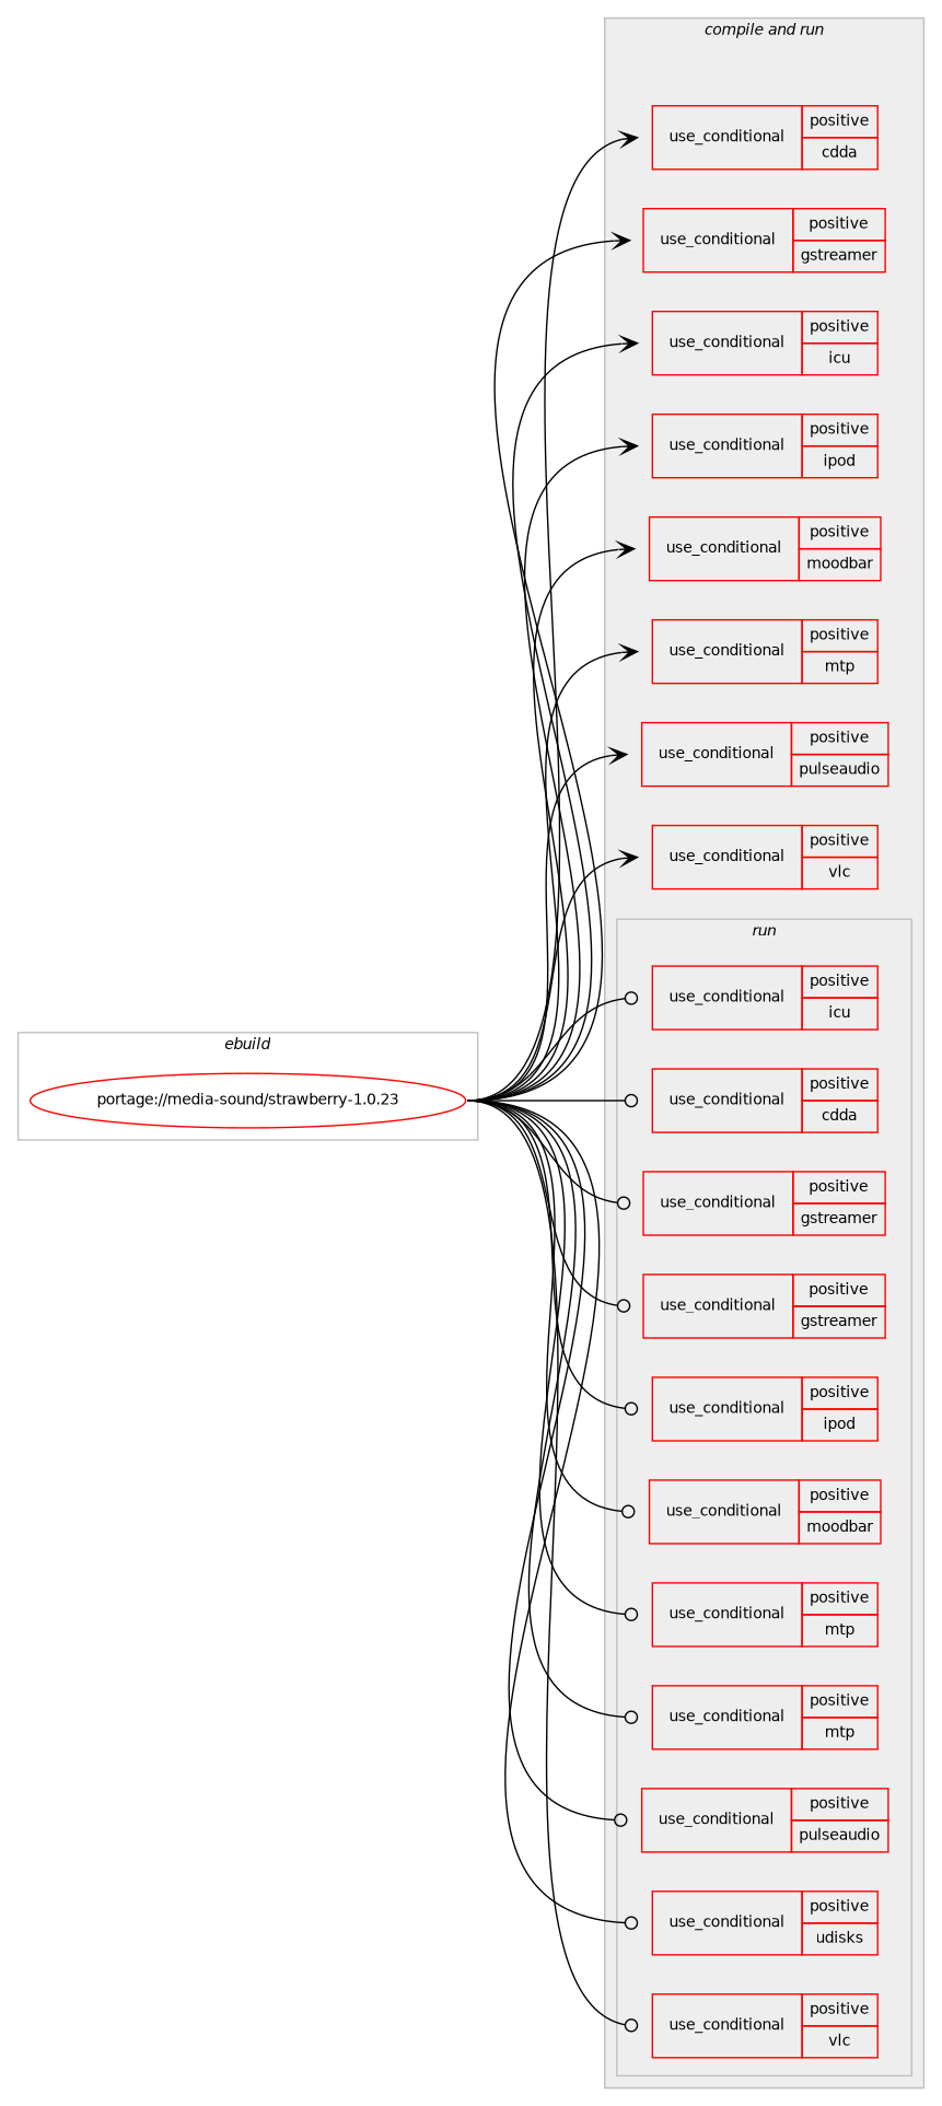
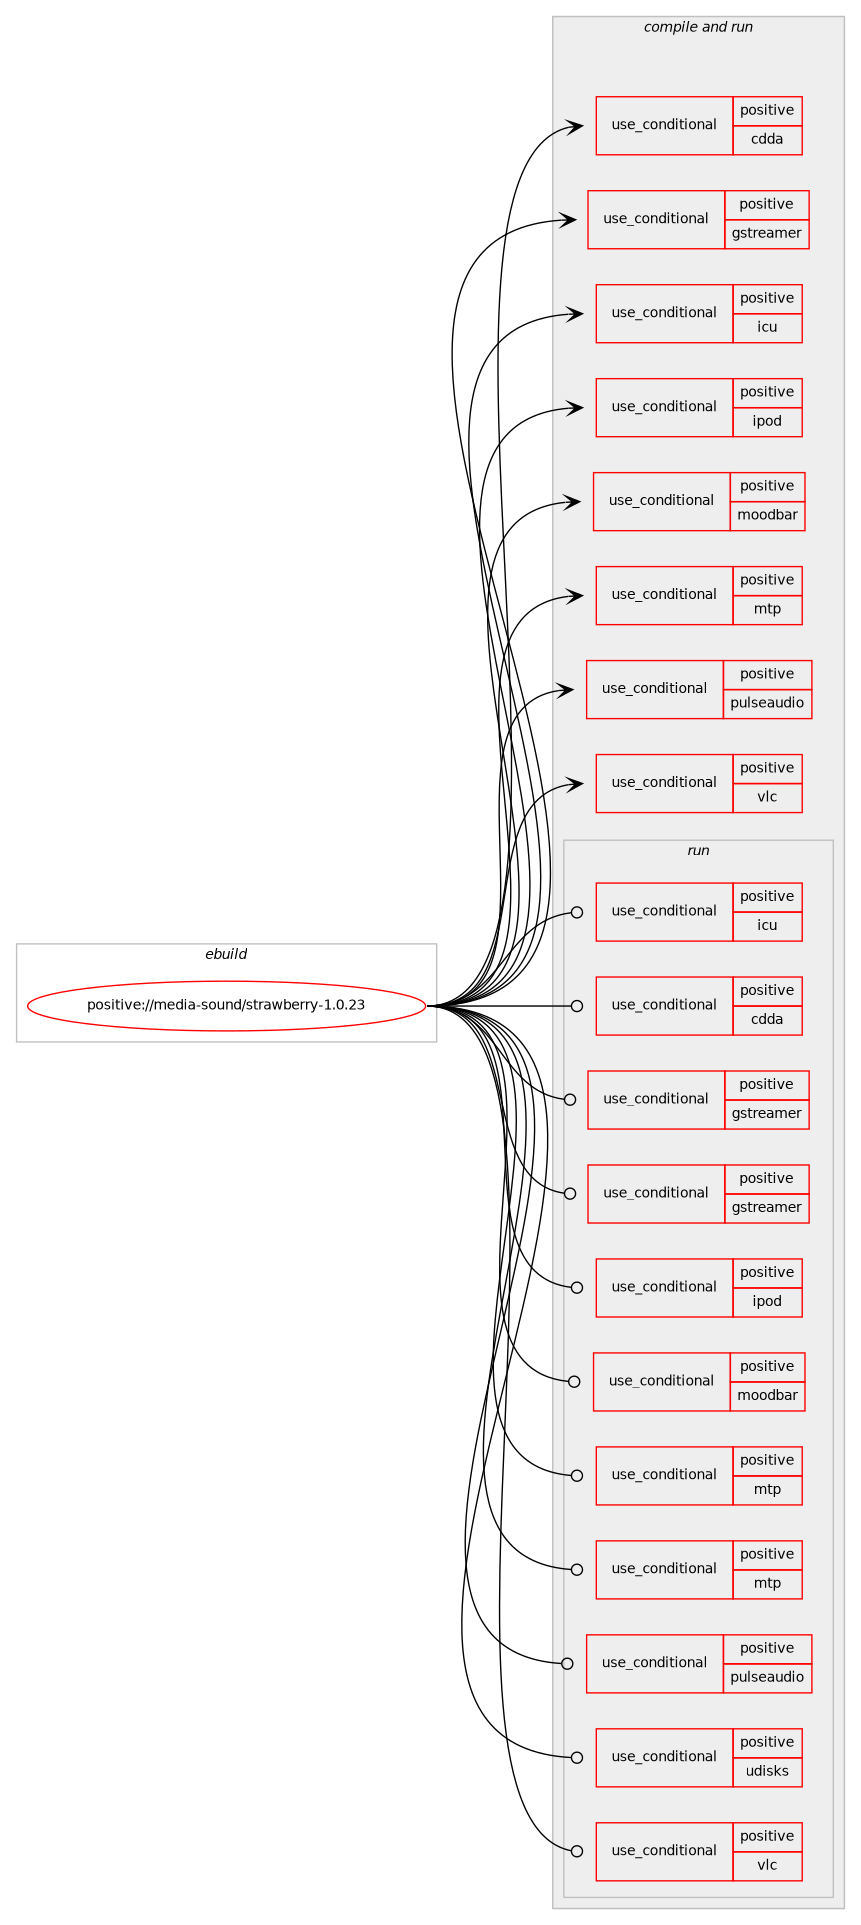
  digraph {
    compound=true
    concentrate=true
    fontname=Helvetica
    fontsize=10
    newrank=true
    rankdir=LR
    ranksep=1.5
    node [color=red fontname=Helvetica fontsize=10 shape=none]
    edge [arrowhead=odot headport=w style=solid tailport=e weight=20]
-   n1 [label="portage://media-sound/strawberry-1.0.23" width=4 shape=""]
+   n1 [label="positive://media-sound/strawberry-1.0.23" width=4 shape=""]
    n2 [label=<<TABLE BORDER="0" CELLBORDER="1" CELLSPACING="0" CELLPADDING="4"><TR><TD ROWSPAN="3" CELLPADDING="10">use_conditional</TD></TR><TR><TD>positive</TD></TR><TR><TD>cdda</TD></TR></TABLE>>]
    n3 [label=<<TABLE BORDER="0" CELLBORDER="1" CELLSPACING="0" CELLPADDING="4"><TR><TD ROWSPAN="3" CELLPADDING="10">use_conditional</TD></TR><TR><TD>positive</TD></TR><TR><TD>gstreamer</TD></TR></TABLE>>]
    n4 [label=<<TABLE BORDER="0" CELLBORDER="1" CELLSPACING="0" CELLPADDING="4"><TR><TD ROWSPAN="3" CELLPADDING="10">use_conditional</TD></TR><TR><TD>positive</TD></TR><TR><TD>icu</TD></TR></TABLE>>]
    n5 [label=<<TABLE BORDER="0" CELLBORDER="1" CELLSPACING="0" CELLPADDING="4"><TR><TD ROWSPAN="3" CELLPADDING="10">use_conditional</TD></TR><TR><TD>positive</TD></TR><TR><TD>ipod</TD></TR></TABLE>>]
    n6 [label=<<TABLE BORDER="0" CELLBORDER="1" CELLSPACING="0" CELLPADDING="4"><TR><TD ROWSPAN="3" CELLPADDING="10">use_conditional</TD></TR><TR><TD>positive</TD></TR><TR><TD>moodbar</TD></TR></TABLE>>]
    n7 [label=<<TABLE BORDER="0" CELLBORDER="1" CELLSPACING="0" CELLPADDING="4"><TR><TD ROWSPAN="3" CELLPADDING="10">use_conditional</TD></TR><TR><TD>positive</TD></TR><TR><TD>mtp</TD></TR></TABLE>>]
    n8 [label=<<TABLE BORDER="0" CELLBORDER="1" CELLSPACING="0" CELLPADDING="4"><TR><TD ROWSPAN="3" CELLPADDING="10">use_conditional</TD></TR><TR><TD>positive</TD></TR><TR><TD>pulseaudio</TD></TR></TABLE>>]
    n9 [label=<<TABLE BORDER="0" CELLBORDER="1" CELLSPACING="0" CELLPADDING="4"><TR><TD ROWSPAN="3" CELLPADDING="10">use_conditional</TD></TR><TR><TD>positive</TD></TR><TR><TD>vlc</TD></TR></TABLE>>]
    n10 [label=<<TABLE BORDER="0" CELLBORDER="1" CELLSPACING="0" CELLPADDING="4"><TR><TD ROWSPAN="3" CELLPADDING="10">use_conditional</TD></TR><TR><TD>positive</TD></TR><TR><TD>icu</TD></TR></TABLE>>]
    n11 [label=<<TABLE BORDER="0" CELLBORDER="1" CELLSPACING="0" CELLPADDING="4"><TR><TD ROWSPAN="3" CELLPADDING="10">use_conditional</TD></TR><TR><TD>positive</TD></TR><TR><TD>cdda</TD></TR></TABLE>>]
    n12 [label=<<TABLE BORDER="0" CELLBORDER="1" CELLSPACING="0" CELLPADDING="4"><TR><TD ROWSPAN="3" CELLPADDING="10">use_conditional</TD></TR><TR><TD>positive</TD></TR><TR><TD>gstreamer</TD></TR></TABLE>>]
    n13 [label=<<TABLE BORDER="0" CELLBORDER="1" CELLSPACING="0" CELLPADDING="4"><TR><TD ROWSPAN="3" CELLPADDING="10">use_conditional</TD></TR><TR><TD>positive</TD></TR><TR><TD>gstreamer</TD></TR></TABLE>>]
    n14 [label=<<TABLE BORDER="0" CELLBORDER="1" CELLSPACING="0" CELLPADDING="4"><TR><TD ROWSPAN="3" CELLPADDING="10">use_conditional</TD></TR><TR><TD>positive</TD></TR><TR><TD>ipod</TD></TR></TABLE>>]
    n15 [label=<<TABLE BORDER="0" CELLBORDER="1" CELLSPACING="0" CELLPADDING="4"><TR><TD ROWSPAN="3" CELLPADDING="10">use_conditional</TD></TR><TR><TD>positive</TD></TR><TR><TD>moodbar</TD></TR></TABLE>>]
    n16 [label=<<TABLE BORDER="0" CELLBORDER="1" CELLSPACING="0" CELLPADDING="4"><TR><TD ROWSPAN="3" CELLPADDING="10">use_conditional</TD></TR><TR><TD>positive</TD></TR><TR><TD>mtp</TD></TR></TABLE>>]
    n17 [label=<<TABLE BORDER="0" CELLBORDER="1" CELLSPACING="0" CELLPADDING="4"><TR><TD ROWSPAN="3" CELLPADDING="10">use_conditional</TD></TR><TR><TD>positive</TD></TR><TR><TD>mtp</TD></TR></TABLE>>]
    n18 [label=<<TABLE BORDER="0" CELLBORDER="1" CELLSPACING="0" CELLPADDING="4"><TR><TD ROWSPAN="3" CELLPADDING="10">use_conditional</TD></TR><TR><TD>positive</TD></TR><TR><TD>pulseaudio</TD></TR></TABLE>>]
    n19 [label=<<TABLE BORDER="0" CELLBORDER="1" CELLSPACING="0" CELLPADDING="4"><TR><TD ROWSPAN="3" CELLPADDING="10">use_conditional</TD></TR><TR><TD>positive</TD></TR><TR><TD>udisks</TD></TR></TABLE>>]
    n20 [label=<<TABLE BORDER="0" CELLBORDER="1" CELLSPACING="0" CELLPADDING="4"><TR><TD ROWSPAN="3" CELLPADDING="10">use_conditional</TD></TR><TR><TD>positive</TD></TR><TR><TD>vlc</TD></TR></TABLE>>]
    subgraph cluster_1 {
      color=gray
      label=<<i>ebuild</i>>
      rank=same
      n1
    }
    subgraph cluster_2 {
      color=gray
      label=<<i>dependencies</i>>
      subgraph cluster_3 {
        color=gray
        fillcolor="#eeeeee"
        label=<<i>compile</i>>
        style=filled
        subgraph sub_4 {
          color=gray
          fillcolor="#eeeeee"
          label=<<i>compile</i>>
          style=filled
          n2
        }
        subgraph sub_5 {
          color=gray
          fillcolor="#eeeeee"
          label=<<i>compile</i>>
          style=filled
          n3
        }
        subgraph sub_6 {
          color=gray
          fillcolor="#eeeeee"
          label=<<i>compile</i>>
          style=filled
          n4
        }
        subgraph sub_7 {
          color=gray
          fillcolor="#eeeeee"
          label=<<i>compile</i>>
          style=filled
          n5
        }
        subgraph sub_8 {
          color=gray
          fillcolor="#eeeeee"
          label=<<i>compile</i>>
          style=filled
          n6
        }
        subgraph sub_9 {
          color=gray
          fillcolor="#eeeeee"
          label=<<i>compile</i>>
          style=filled
          n7
        }
        subgraph sub_10 {
          color=gray
          fillcolor="#eeeeee"
          label=<<i>compile</i>>
          style=filled
          n8
        }
        subgraph sub_11 {
          color=gray
          fillcolor="#eeeeee"
          label=<<i>compile</i>>
          style=filled
          n9
        }
      }
      subgraph cluster_12 {
        color=gray
        fillcolor="#eeeeee"
        label=<<i>compile and run</i>>
        style=filled
      }
      subgraph cluster_13 {
        color=gray
        fillcolor="#eeeeee"
        label=<<i>run</i>>
        style=filled
        subgraph sub_14 {
          color=gray
          fillcolor="#eeeeee"
          label=<<i>run</i>>
          style=filled
          n10
        }
        subgraph sub_15 {
          color=gray
          fillcolor="#eeeeee"
          label=<<i>run</i>>
          style=filled
          n11
        }
        subgraph sub_16 {
          color=gray
          fillcolor="#eeeeee"
          label=<<i>run</i>>
          style=filled
          n12
        }
        subgraph sub_17 {
          color=gray
          fillcolor="#eeeeee"
          label=<<i>run</i>>
          style=filled
          n13
        }
        subgraph sub_18 {
          color=gray
          fillcolor="#eeeeee"
          label=<<i>run</i>>
          style=filled
          n14
        }
        subgraph sub_19 {
          color=gray
          fillcolor="#eeeeee"
          label=<<i>run</i>>
          style=filled
          n15
        }
        subgraph sub_20 {
          color=gray
          fillcolor="#eeeeee"
          label=<<i>run</i>>
          style=filled
          n16
        }
        subgraph sub_21 {
          color=gray
          fillcolor="#eeeeee"
          label=<<i>run</i>>
          style=filled
          n17
        }
        subgraph sub_22 {
          color=gray
          fillcolor="#eeeeee"
          label=<<i>run</i>>
          style=filled
          n18
        }
        subgraph sub_23 {
          color=gray
          fillcolor="#eeeeee"
          label=<<i>run</i>>
          style=filled
          n19
        }
        subgraph sub_24 {
          color=gray
          fillcolor="#eeeeee"
          label=<<i>run</i>>
          style=filled
          n20
        }
      }
    }
    subgraph cluster_25 {
      color=gray
      label=<<i>candidates</i>>
      rank=same
    }
    n1 -> n2 [arrowhead=vee]
    n1 -> n3 [arrowhead=vee]
    n1 -> n4 [arrowhead=vee]
    n1 -> n5 [arrowhead=vee]
    n1 -> n6 [arrowhead=vee]
    n1 -> n7 [arrowhead=vee]
    n1 -> n8 [arrowhead=vee]
    n1 -> n9 [arrowhead=vee]
    n1 -> n10
    n1 -> n11
    n1 -> n12
    n1 -> n13
    n1 -> n14
    n1 -> n15
    n1 -> n16
    n1 -> n17
    n1 -> n18
    n1 -> n19
    n1 -> n20
  }
